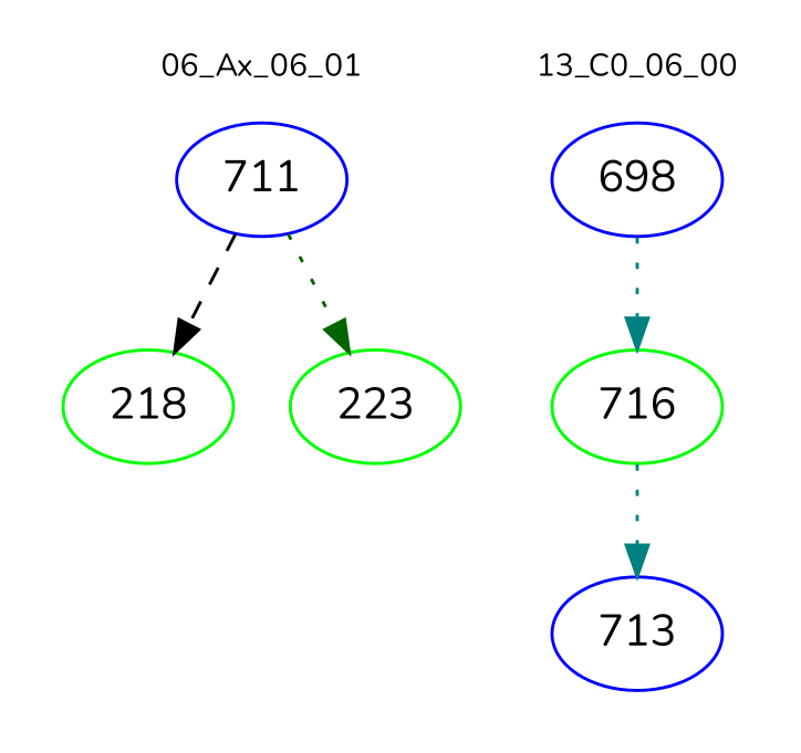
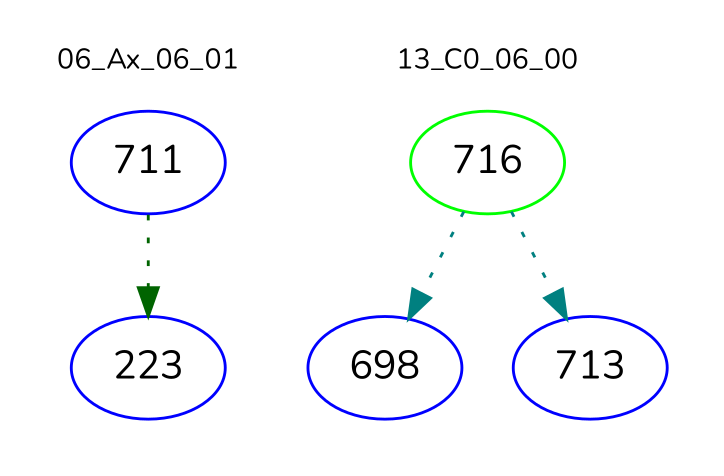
  digraph {
    fontname=Nunito
    node [color=blue fontname=Nunito]
    edge [color=teal fontname=Nunito style=dotted]
    n1 [label=711]
-   n2 [color=green label=218]
-   n3 [color=green label=223]
+   n3 [label=223]
    n4 [label=698]
    n5 [label=713]
    n6 [color=green label=716]
    subgraph cluster_1 {
      color=white
      fontsize=10
      label="06_Ax_06_01"
      n1
-     n2
      n3
    }
    subgraph cluster_2 {
      color=white
      fontsize=10
      label="13_C0_06_00"
      n4
      n5
      n6
    }
-   n1 -> n2 [color=black style=dashed]
    n1 -> n3 [color=darkgreen]
-   n4 -> n6
+   n6 -> n4
    n6 -> n5
  }
